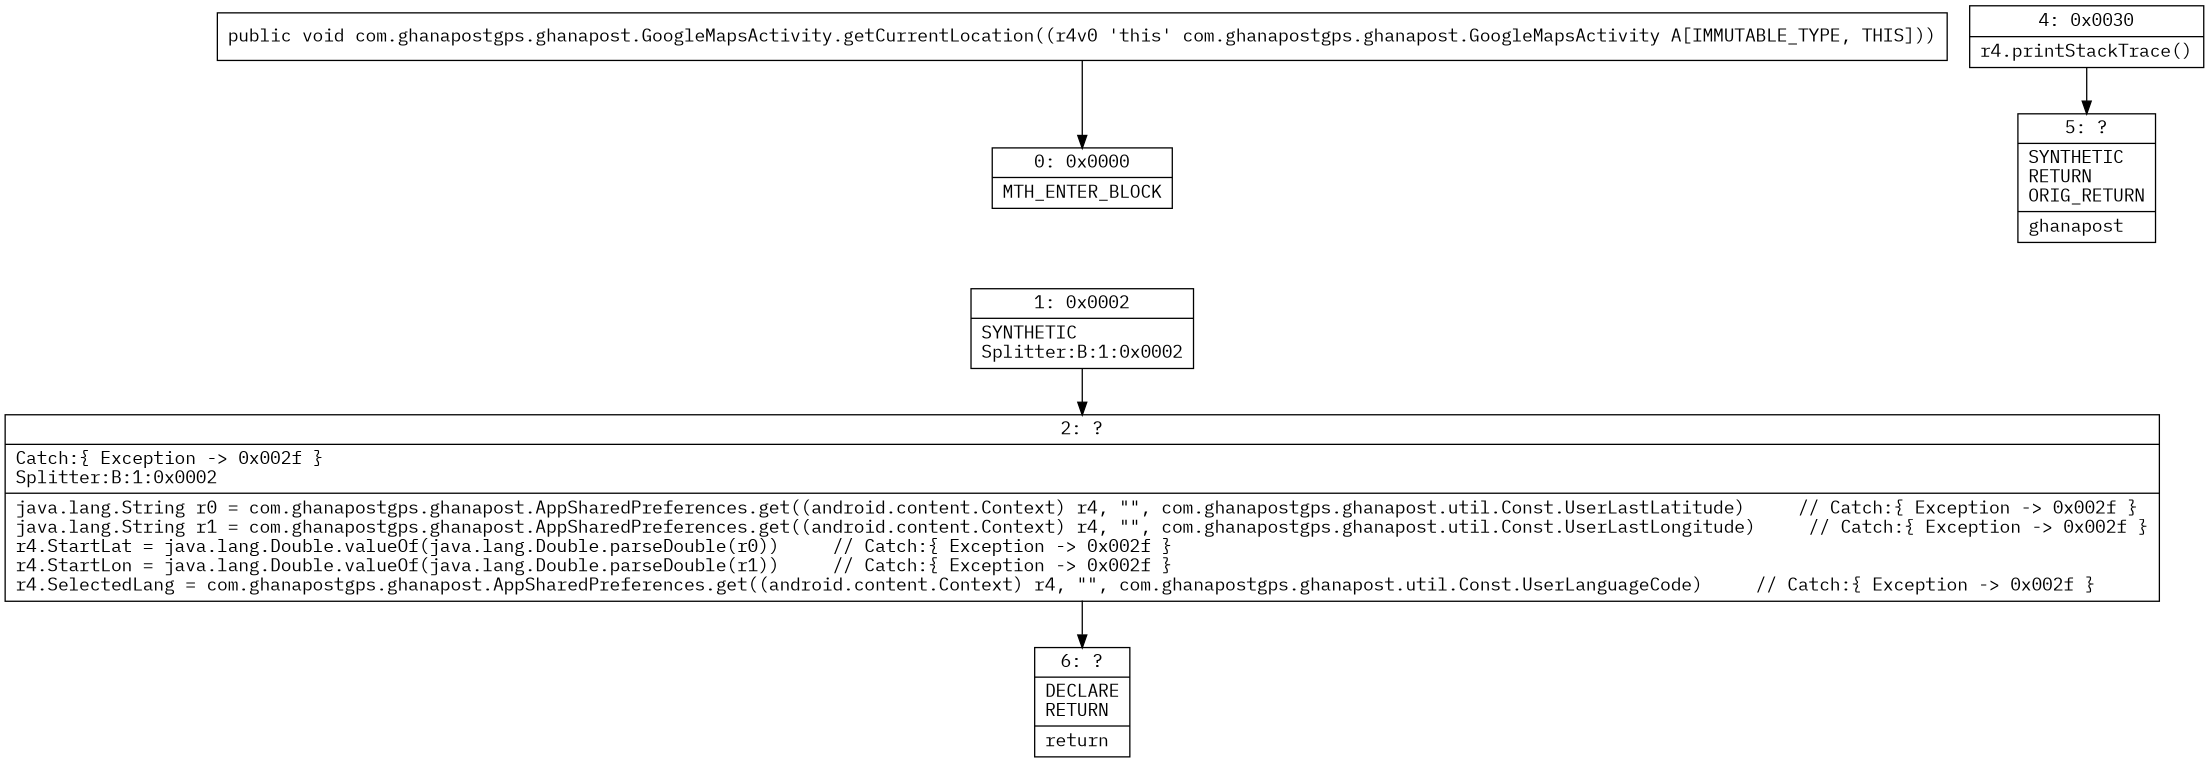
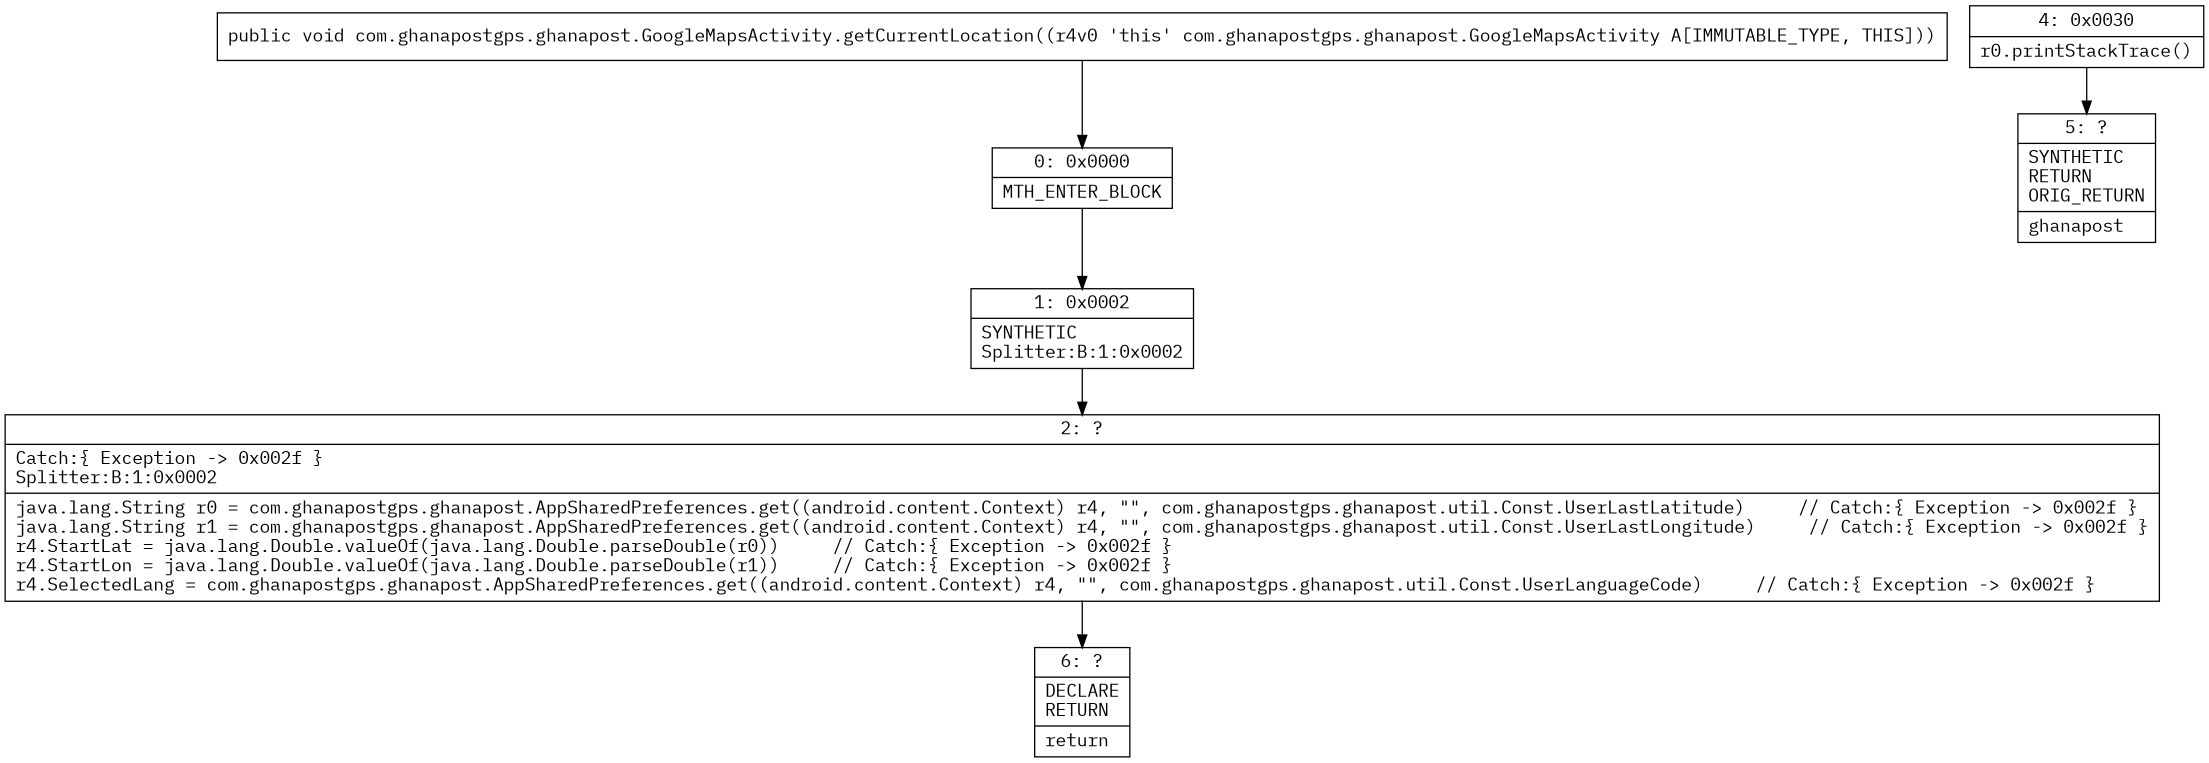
  digraph {
    fontname="IBM Plex Mono"
    node [fontname="IBM Plex Mono" shape=record]
    edge [fontname="IBM Plex Mono"]
    n1 [label="{0\:\ 0x0000|MTH_ENTER_BLOCK\l}"]
    n2 [label="{1\:\ 0x0002|SYNTHETIC\lSplitter:B:1:0x0002\l}"]
    n3 [label="{2\:\ ?|Catch:\{ Exception \-\> 0x002f \}\lSplitter:B:1:0x0002\l|java.lang.String r0 = com.ghanapostgps.ghanapost.AppSharedPreferences.get((android.content.Context) r4, \"\", com.ghanapostgps.ghanapost.util.Const.UserLastLatitude)     \/\/ Catch:\{ Exception \-\> 0x002f \}\ljava.lang.String r1 = com.ghanapostgps.ghanapost.AppSharedPreferences.get((android.content.Context) r4, \"\", com.ghanapostgps.ghanapost.util.Const.UserLastLongitude)     \/\/ Catch:\{ Exception \-\> 0x002f \}\lr4.StartLat = java.lang.Double.valueOf(java.lang.Double.parseDouble(r0))     \/\/ Catch:\{ Exception \-\> 0x002f \}\lr4.StartLon = java.lang.Double.valueOf(java.lang.Double.parseDouble(r1))     \/\/ Catch:\{ Exception \-\> 0x002f \}\lr4.SelectedLang = com.ghanapostgps.ghanapost.AppSharedPreferences.get((android.content.Context) r4, \"\", com.ghanapostgps.ghanapost.util.Const.UserLanguageCode)     \/\/ Catch:\{ Exception \-\> 0x002f \}\l}"]
    n4 [label="{6\:\ ?|DECLARE\lRETURN\l|return\l}"]
-   n5 [label="{4\:\ 0x0030|r4.printStackTrace()\l}"]
+   n5 [label="{4\:\ 0x0030|r0.printStackTrace()\l}"]
    n6 [label="{5\:\ ?|SYNTHETIC\lRETURN\lORIG_RETURN\l|ghanapost\l}"]
    n7 [label="{public void com.ghanapostgps.ghanapost.GoogleMapsActivity.getCurrentLocation((r4v0 'this' com.ghanapostgps.ghanapost.GoogleMapsActivity A[IMMUTABLE_TYPE, THIS])) }"]
+   n1 -> n2
    n2 -> n3
    n3 -> n4
    n5 -> n6
    n7 -> n1
  }
